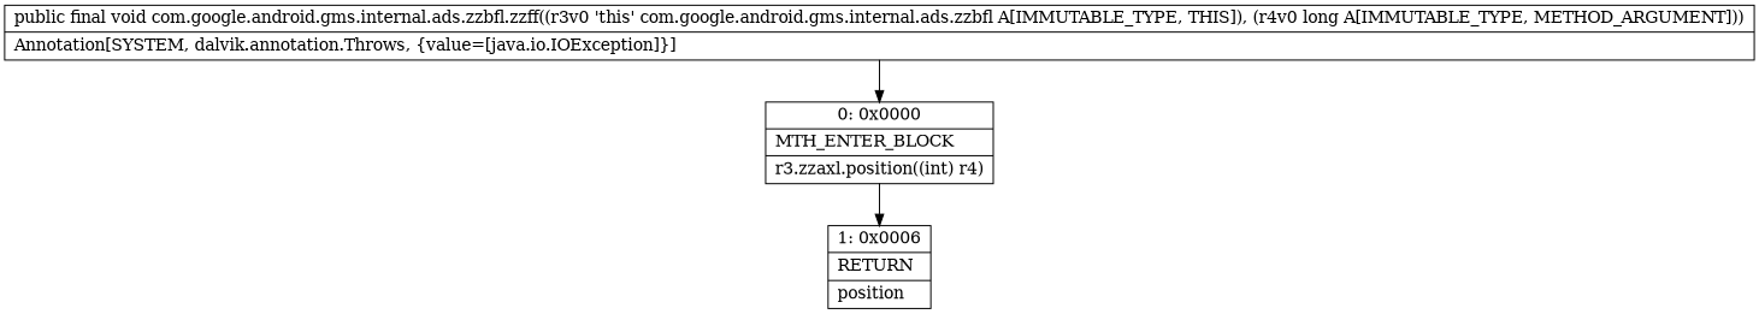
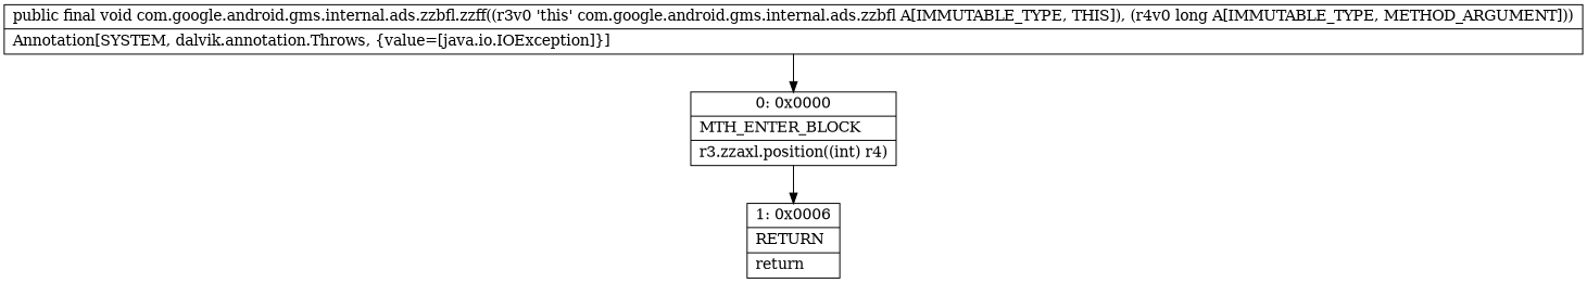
  digraph {
    node [shape=record]
    n1 [label="{0\:\ 0x0000|MTH_ENTER_BLOCK\l|r3.zzaxl.position((int) r4)\l}"]
-   n2 [label="{1\:\ 0x0006|RETURN\l|position\l}"]
+   n2 [label="{1\:\ 0x0006|RETURN\l|return\l}"]
    n3 [label="{public final void com.google.android.gms.internal.ads.zzbfl.zzff((r3v0 'this' com.google.android.gms.internal.ads.zzbfl A[IMMUTABLE_TYPE, THIS]), (r4v0 long A[IMMUTABLE_TYPE, METHOD_ARGUMENT]))  | Annotation[SYSTEM, dalvik.annotation.Throws, \{value=[java.io.IOException]\}]\l}"]
    n1 -> n2
    n3 -> n1
  }
